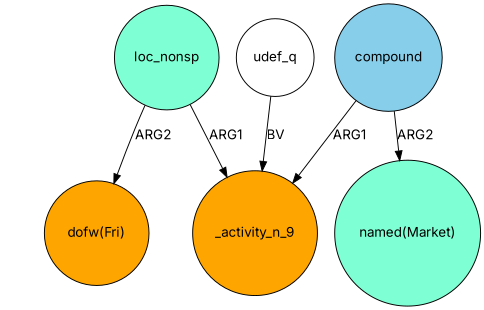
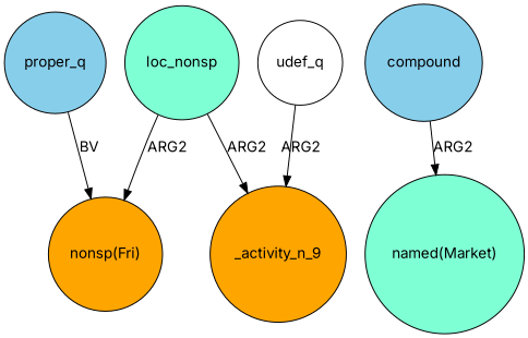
  digraph {
    fontname=Inter
    node [fillcolor=orange fontname=Inter shape=circle style=filled]
    edge [fontname=Inter]
-   "dofw(Fri)"
+   "dofw(Fri)" [label="nonsp(Fri)"]
+   proper_q [fillcolor=skyblue]
    "named(Market)" [fillcolor=aquamarine]
    compound [fillcolor=skyblue]
    n5 [label=_activity_n_9]
    udef_q [fillcolor=white]
    loc_nonsp [fillcolor=aquamarine]
+   proper_q -> "dofw(Fri)" [label=BV]
    compound -> "named(Market)" [label=ARG2]
-   compound -> n5 [label=ARG1]
-   udef_q -> n5 [label=BV]
+   udef_q -> n5 [label=ARG2]
    loc_nonsp -> "dofw(Fri)" [label=ARG2]
-   loc_nonsp -> n5 [label=ARG1]
+   loc_nonsp -> n5 [label=ARG2]
  }
